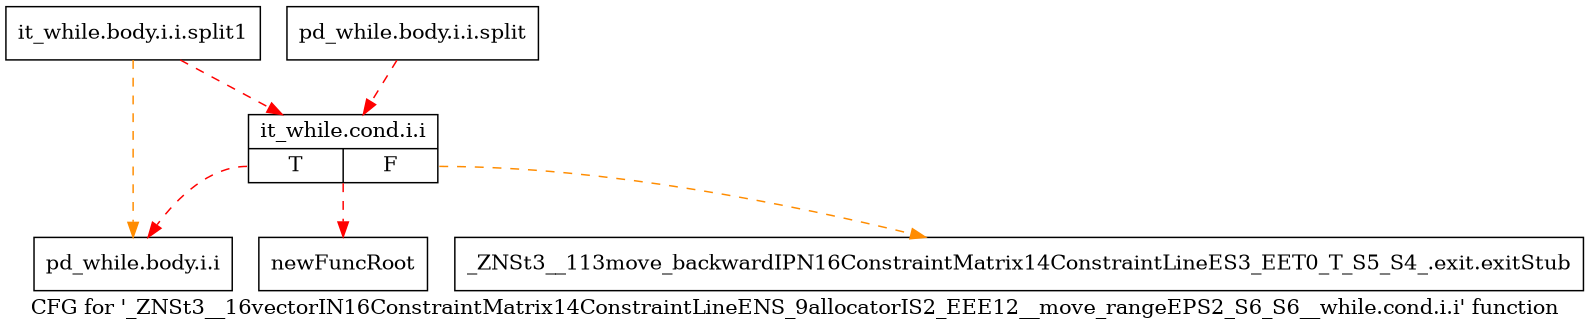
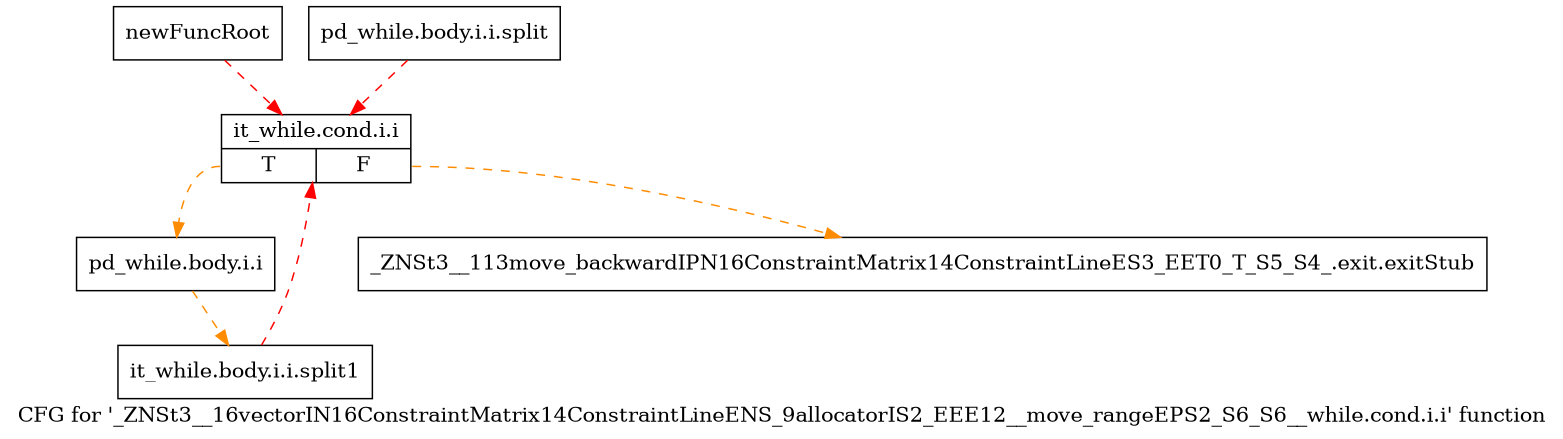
  digraph {
    label="CFG for '_ZNSt3__16vectorIN16ConstraintMatrix14ConstraintLineENS_9allocatorIS2_EEE12__move_rangeEPS2_S6_S6__while.cond.i.i' function"
    node [shape=record]
    edge [color=red style=dashed]
    n1 [label="{newFuncRoot}"]
    n2 [label="{it_while.cond.i.i|{<s0>T|<s1>F}}"]
    n3 [label="{_ZNSt3__113move_backwardIPN16ConstraintMatrix14ConstraintLineES3_EET0_T_S5_S4_.exit.exitStub}"]
    n4 [label="{pd_while.body.i.i}"]
    n5 [label="{it_while.body.i.i.split1}"]
    n6 [label="{pd_while.body.i.i.split}"]
-   n2 -> n1
+   n1 -> n2
    n2 -> n3 [color=darkorange tailport=s1]
-   n2 -> n4 [tailport=s0]
-   n5 -> n4 [color=darkorange]
+   n2 -> n4 [color=darkorange tailport=s0]
+   n4 -> n5 [color=darkorange]
    n5 -> n2
    n6 -> n2
  }
